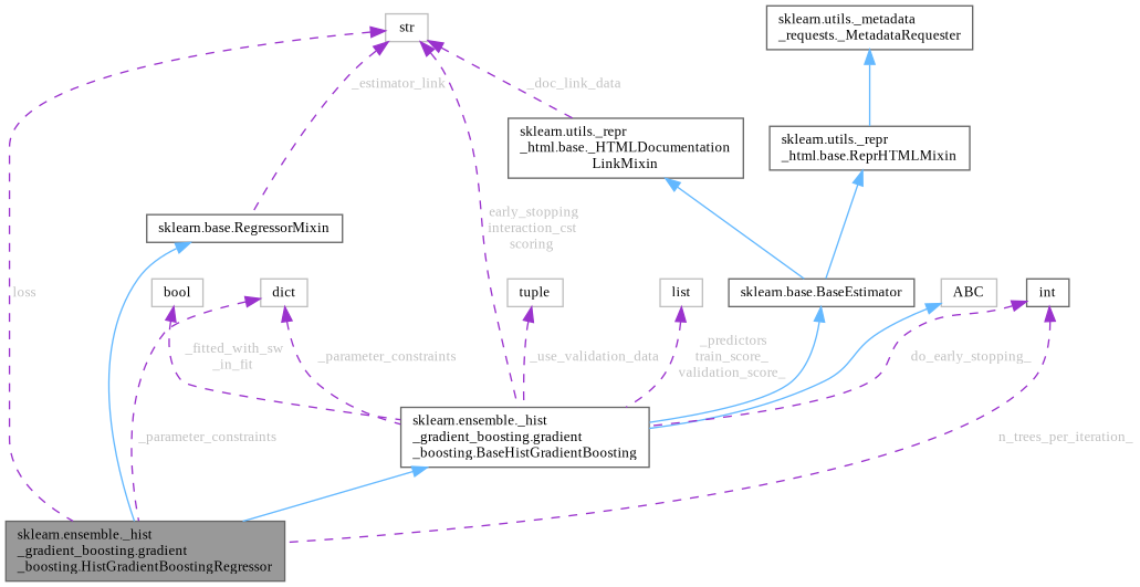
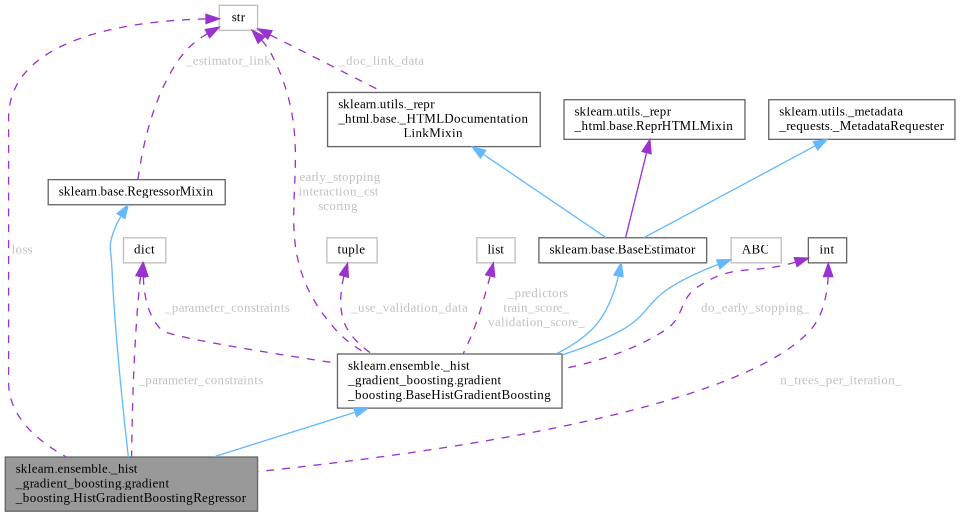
  digraph {
    fontname="Liberation Serif"
    rankdir=TB
    node [color=gray40 fillcolor=white fontname="Liberation Serif" fontsize=10 shape=box style=filled]
    edge [color=darkorchid3 dir=back fontname="Liberation Serif" fontsize=10 labelfontname=Helvetica labelfontsize=10 style=dashed fontcolor=grey]
    n1 [fillcolor=grey60 fontcolor=black height=0.2 label="sklearn.ensemble._hist\l_gradient_boosting.gradient\l_boosting.HistGradientBoostingRegressor" width=0.4]
    n2 [height=0.2 label="sklearn.base.RegressorMixin" width=0.4]
    n3 [color=grey75 height=0.2 label=str width=0.4]
    n4 [height=0.2 label="sklearn.ensemble._hist\l_gradient_boosting.gradient\l_boosting.BaseHistGradientBoosting" width=0.4]
    n5 [height=0.2 label="sklearn.utils._repr\l_html.base._HTMLDocumentation\lLinkMixin" width=0.4]
    n6 [height=0.2 label="sklearn.base.BaseEstimator" width=0.4]
    n7 [height=0.2 label="sklearn.utils._repr\l_html.base.ReprHTMLMixin" width=0.4]
    n8 [height=0.2 label="sklearn.utils._metadata\l_requests._MetadataRequester" width=0.4]
    n9 [color=grey75 height=0.2 label=ABC width=0.4]
    n10 [color=grey75 height=0.2 label=dict width=0.4]
-   n11 [color=grey75 height=0.2 label=bool width=0.4]
    n12 [height=0.2 label=int width=0.4]
    n13 [color=grey75 height=0.2 label=tuple width=0.4]
    n14 [color=grey75 height=0.2 label=list width=0.4]
    n2 -> n1 [color=steelblue1 style=solid fontcolor=""]
    n3 -> n1 [label=" loss"]
    n3 -> n2 [label=" _estimator_link"]
    n3 -> n4 [label=" early_stopping\ninteraction_cst\nscoring"]
    n3 -> n5 [label=" _doc_link_data"]
    n4 -> n1 [color=steelblue1 style=solid fontcolor=""]
    n5 -> n6 [color=steelblue1 style=solid fontcolor=""]
    n6 -> n4 [color=steelblue1 style=solid fontcolor=""]
-   n7 -> n6 [color=steelblue1 style=solid fontcolor=""]
-   n8 -> n7 [color=steelblue1 style=solid fontcolor=""]
+   n7 -> n6 [style=solid fontcolor=""]
+   n8 -> n6 [color=steelblue1 style=solid fontcolor=""]
    n9 -> n4 [color=steelblue1 style=solid fontcolor=""]
    n10 -> n1 [label=" _parameter_constraints"]
    n10 -> n4 [label=" _parameter_constraints"]
-   n11 -> n4 [label=" _fitted_with_sw\n_in_fit"]
    n12 -> n1 [label=" n_trees_per_iteration_"]
    n12 -> n4 [label=" do_early_stopping_"]
    n13 -> n4 [label=" _use_validation_data"]
    n14 -> n4 [label=" _predictors\ntrain_score_\nvalidation_score_"]
  }
